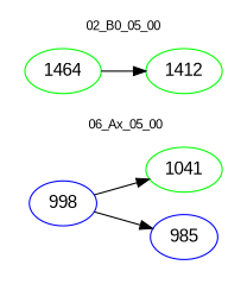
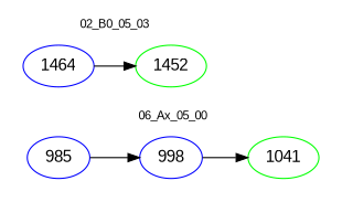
  digraph {
    fontname="Liberation Sans"
    rankdir=LR
    node [color=blue fontname="Liberation Sans"]
    edge [color=black fontname="Liberation Sans"]
    n1 [label=998]
    n2 [label=985]
    n3 [color=green label=1041]
-   n4 [color=green label=1464]
-   n5 [color=green label=1412]
+   n4 [label=1464]
+   n5 [color=green label=1452]
    subgraph cluster_1 {
      color=white
      fontsize=10
      label="06_Ax_05_00"
      n1
      n2
      n3
    }
    subgraph cluster_2 {
      color=white
      fontsize=10
-     label="02_B0_05_00"
+     label="02_B0_05_03"
      n4
      n5
    }
-   n1 -> n2
+   n2 -> n1
    n1 -> n3
    n4 -> n5
  }
